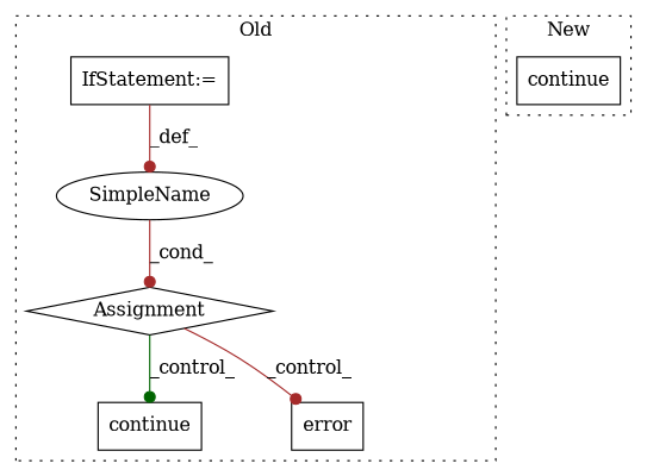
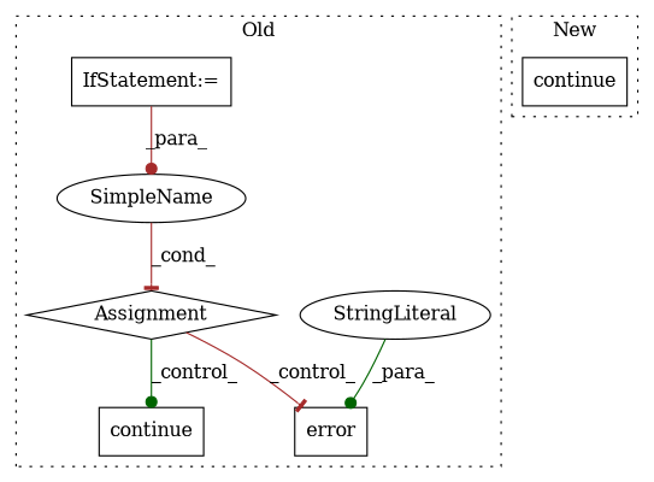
  digraph {
    node [a=18 l=9 shape=box]
    edge [arrowhead=dot color=brown]
    n1 [a=32 l="6,1" label=error s="1553,1613"]
+   n2 [a=45 l=26 label=StringLiteral s=1559 shape=ellipse]
    n3 [a=25 l="4,2" label=Assignment s="1033,1053" shape=diamond]
    n4 [a=42 label=SimpleName shape=ellipse l=""]
    n5 [label=continue s=1140]
    n6 [a=7 l=1 label="IfStatement:=" s=975]
    n7 [label=continue s=1276]
    subgraph cluster_1 {
      label=Old
      style=dotted
      n1
+     n2
      n3
      n4
      n5
      n6
    }
    subgraph cluster_2 {
      label=New
      style=dotted
      n7
    }
-   n3 -> n1 [label=_control_]
+   n2 -> n1 [color=darkgreen label=_para_]
+   n3 -> n1 [arrowhead=tee label=_control_]
    n3 -> n5 [color=darkgreen label=_control_]
-   n4 -> n3 [label=_cond_]
-   n6 -> n4 [label=_def_]
+   n4 -> n3 [arrowhead=tee label=_cond_]
+   n6 -> n4 [label=_para_]
  }
